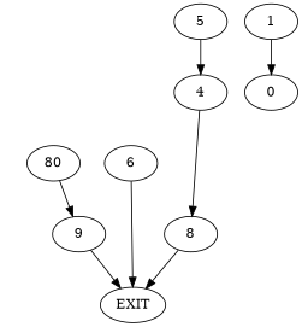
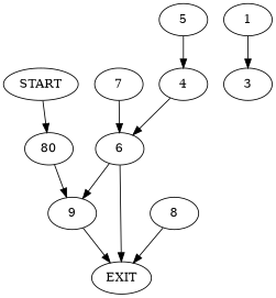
  digraph {
+   n1 [label=START]
    n2 [label=80]
    1
-   3 [label=0]
+   3
    n5 [label=EXIT]
    8
    9
    4
    6
    5
+   7
+   n1 -> n2
    n2 -> 9
    1 -> 3
    8 -> n5
    9 -> n5
-   4 -> 8
+   4 -> 6
    6 -> n5
+   6 -> 9
    5 -> 4
+   7 -> 6
  }
